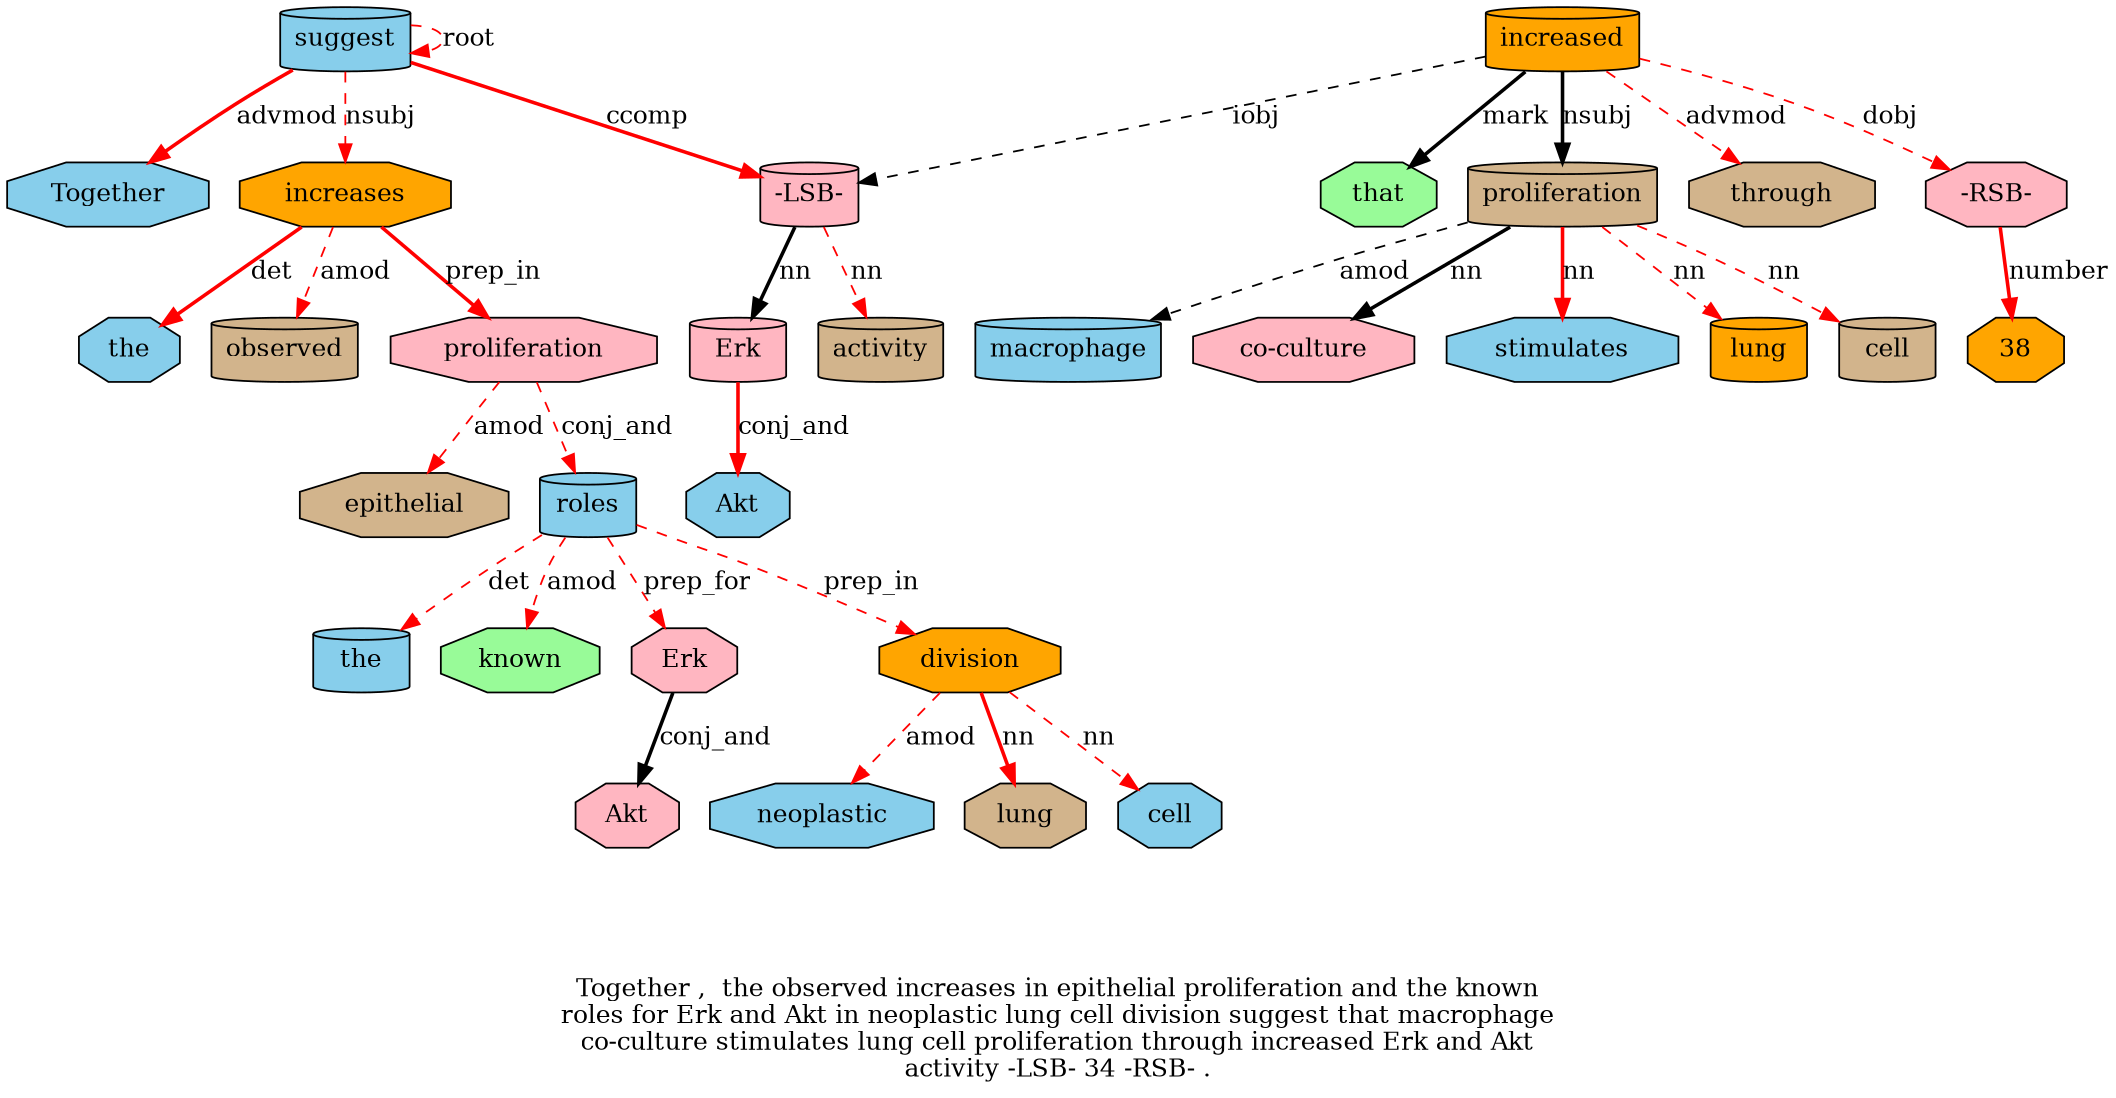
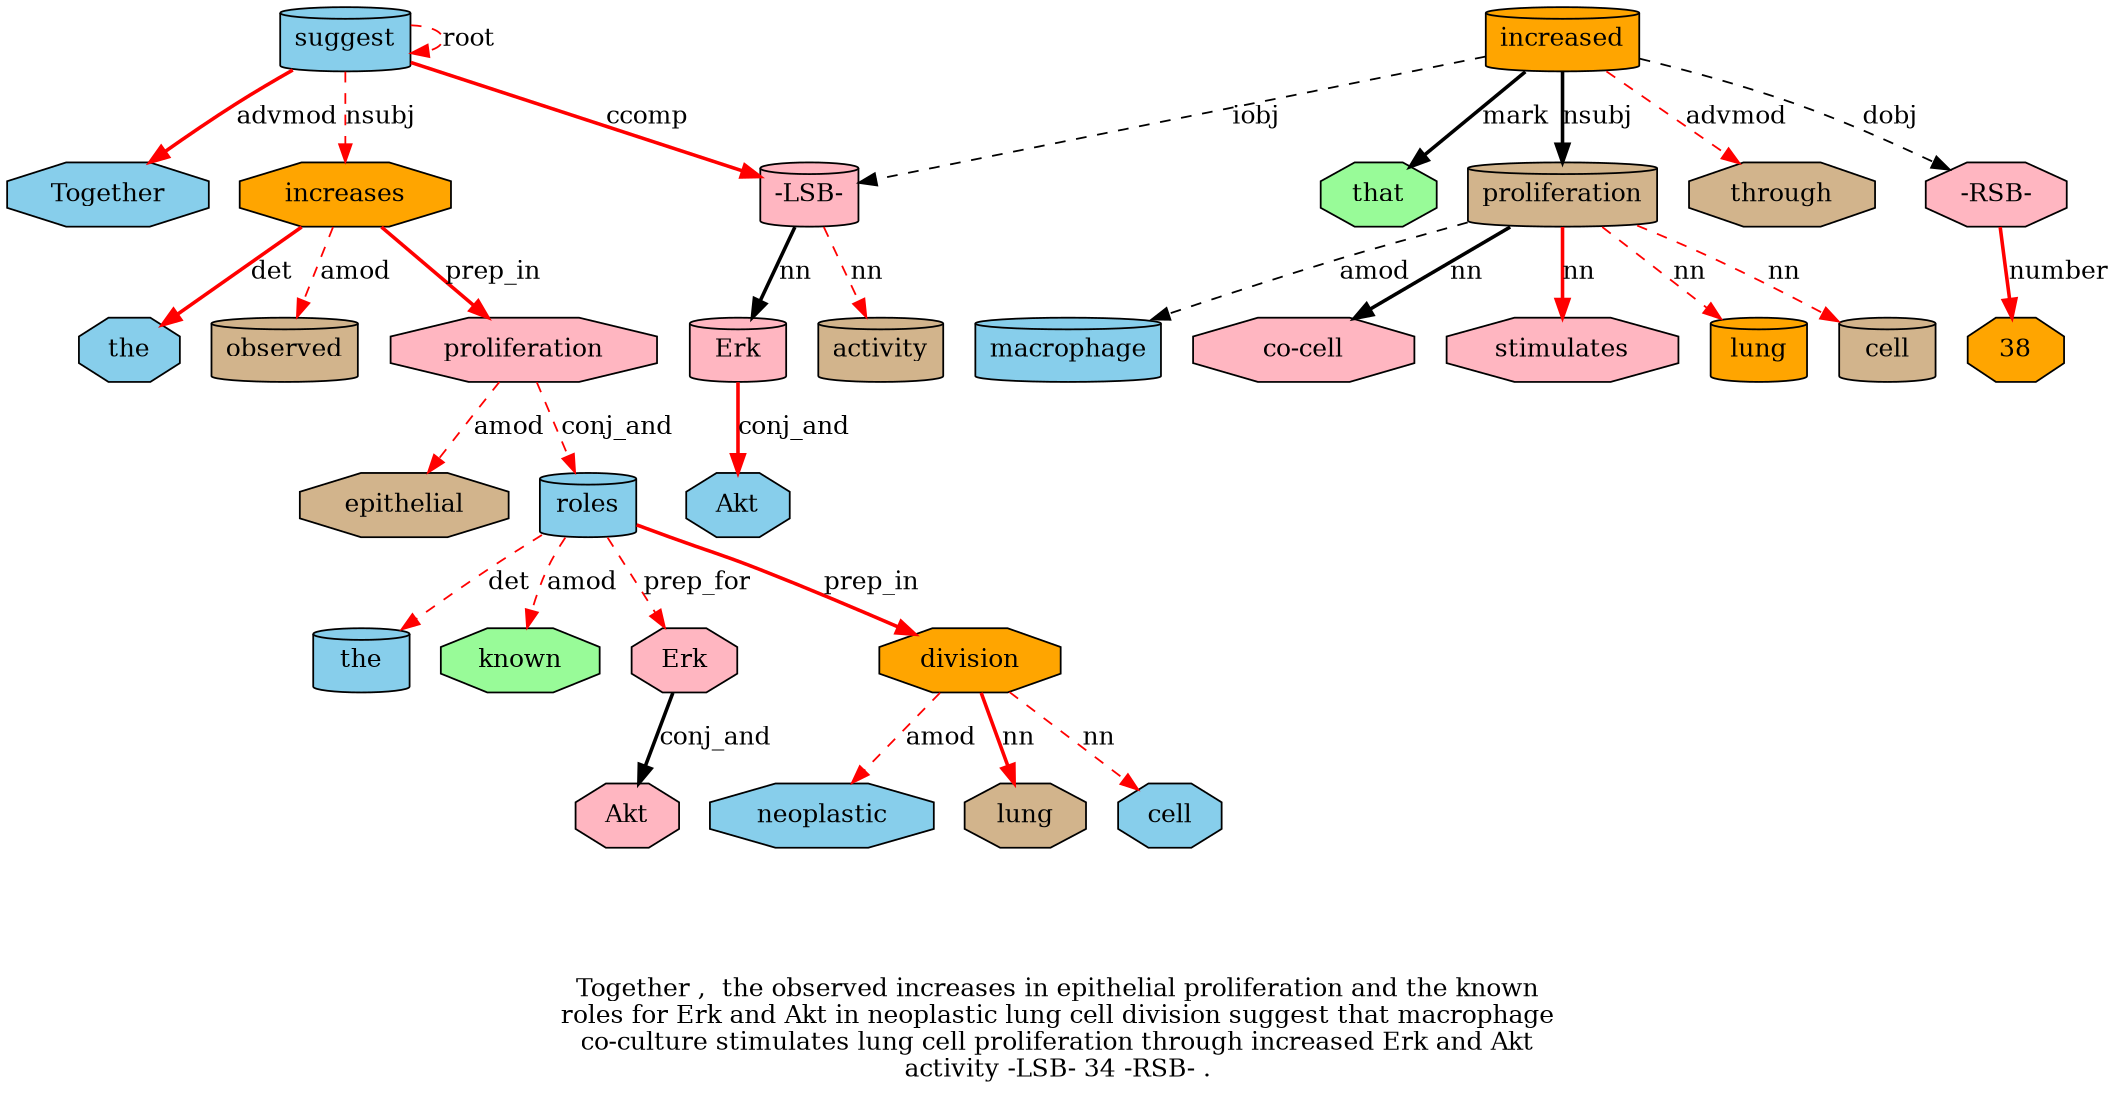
  digraph {
    label="Together ,  the observed increases in epithelial proliferation and the known\nroles for Erk and Akt in neoplastic lung cell division suggest that macrophage\nco-culture stimulates lung cell proliferation through increased Erk and Akt\nactivity -LSB- 34 -RSB- ."
    node [fillcolor=skyblue shape=octagon style=filled]
    edge [color=red style=dashed]
    n1 [label=suggest shape=cylinder]
    n2 [label=Together]
    n3 [fillcolor=orange label=increases]
    n4 [fillcolor=lightpink label="-LSB-" shape=cylinder]
    n5 [label=the]
    n6 [fillcolor=tan label=observed shape=cylinder]
    n7 [fillcolor=lightpink label=proliferation]
    n8 [fillcolor=orange label=increased shape=cylinder]
    n9 [fillcolor=palegreen label=that]
    n10 [fillcolor=tan label=proliferation shape=cylinder]
    n11 [fillcolor=tan label=through]
    n12 [fillcolor=lightpink label="-RSB-"]
    n13 [fillcolor=tan label=epithelial]
    n14 [label=roles shape=cylinder]
    n15 [label=the shape=cylinder]
    n16 [fillcolor=palegreen label=known]
    n17 [fillcolor=lightpink label=Erk]
    n18 [fillcolor=orange label=division]
    n19 [fillcolor=lightpink label=Akt]
    n20 [label=neoplastic]
    n21 [fillcolor=tan label=lung]
    n22 [label=cell]
    n23 [label=macrophage shape=cylinder]
-   n24 [fillcolor=lightpink label="co-culture"]
-   n25 [label=stimulates]
+   n24 [fillcolor=lightpink label="co-cell"]
+   n25 [fillcolor=lightpink label=stimulates]
    n26 [fillcolor=orange label=lung shape=cylinder]
    n27 [fillcolor=tan label=cell shape=cylinder]
    n28 [fillcolor=lightpink label=Erk shape=cylinder]
    n29 [fillcolor=tan label=activity shape=cylinder]
    n30 [fillcolor=orange label=38]
    n31 [label=Akt]
    n1 -> n1 [label=root]
    n1 -> n2 [label=advmod style=bold]
    n1 -> n3 [label=nsubj]
    n1 -> n4 [label=ccomp style=bold]
    n3 -> n5 [label=det style=bold]
    n3 -> n6 [label=amod]
    n3 -> n7 [label=prep_in style=bold]
    n4 -> n28 [color=black label=nn style=bold]
    n4 -> n29 [label=nn]
    n7 -> n13 [label=amod]
    n7 -> n14 [label=conj_and]
    n8 -> n4 [color=black label=iobj]
    n8 -> n9 [color=black label=mark style=bold]
    n8 -> n10 [color=black label=nsubj style=bold]
    n8 -> n11 [label=advmod]
-   n8 -> n12 [label=dobj]
+   n8 -> n12 [color=black label=dobj]
    n10 -> n23 [color=black label=amod]
    n10 -> n24 [color=black label=nn style=bold]
    n10 -> n25 [label=nn style=bold]
    n10 -> n26 [label=nn]
    n10 -> n27 [label=nn]
    n12 -> n30 [label=number style=bold]
    n14 -> n15 [label=det]
    n14 -> n16 [label=amod]
    n14 -> n17 [label=prep_for]
-   n14 -> n18 [label=prep_in]
+   n14 -> n18 [label=prep_in style=bold]
    n17 -> n19 [color=black label=conj_and style=bold]
    n18 -> n20 [label=amod]
    n18 -> n21 [label=nn style=bold]
    n18 -> n22 [label=nn]
    n28 -> n31 [label=conj_and style=bold]
  }
